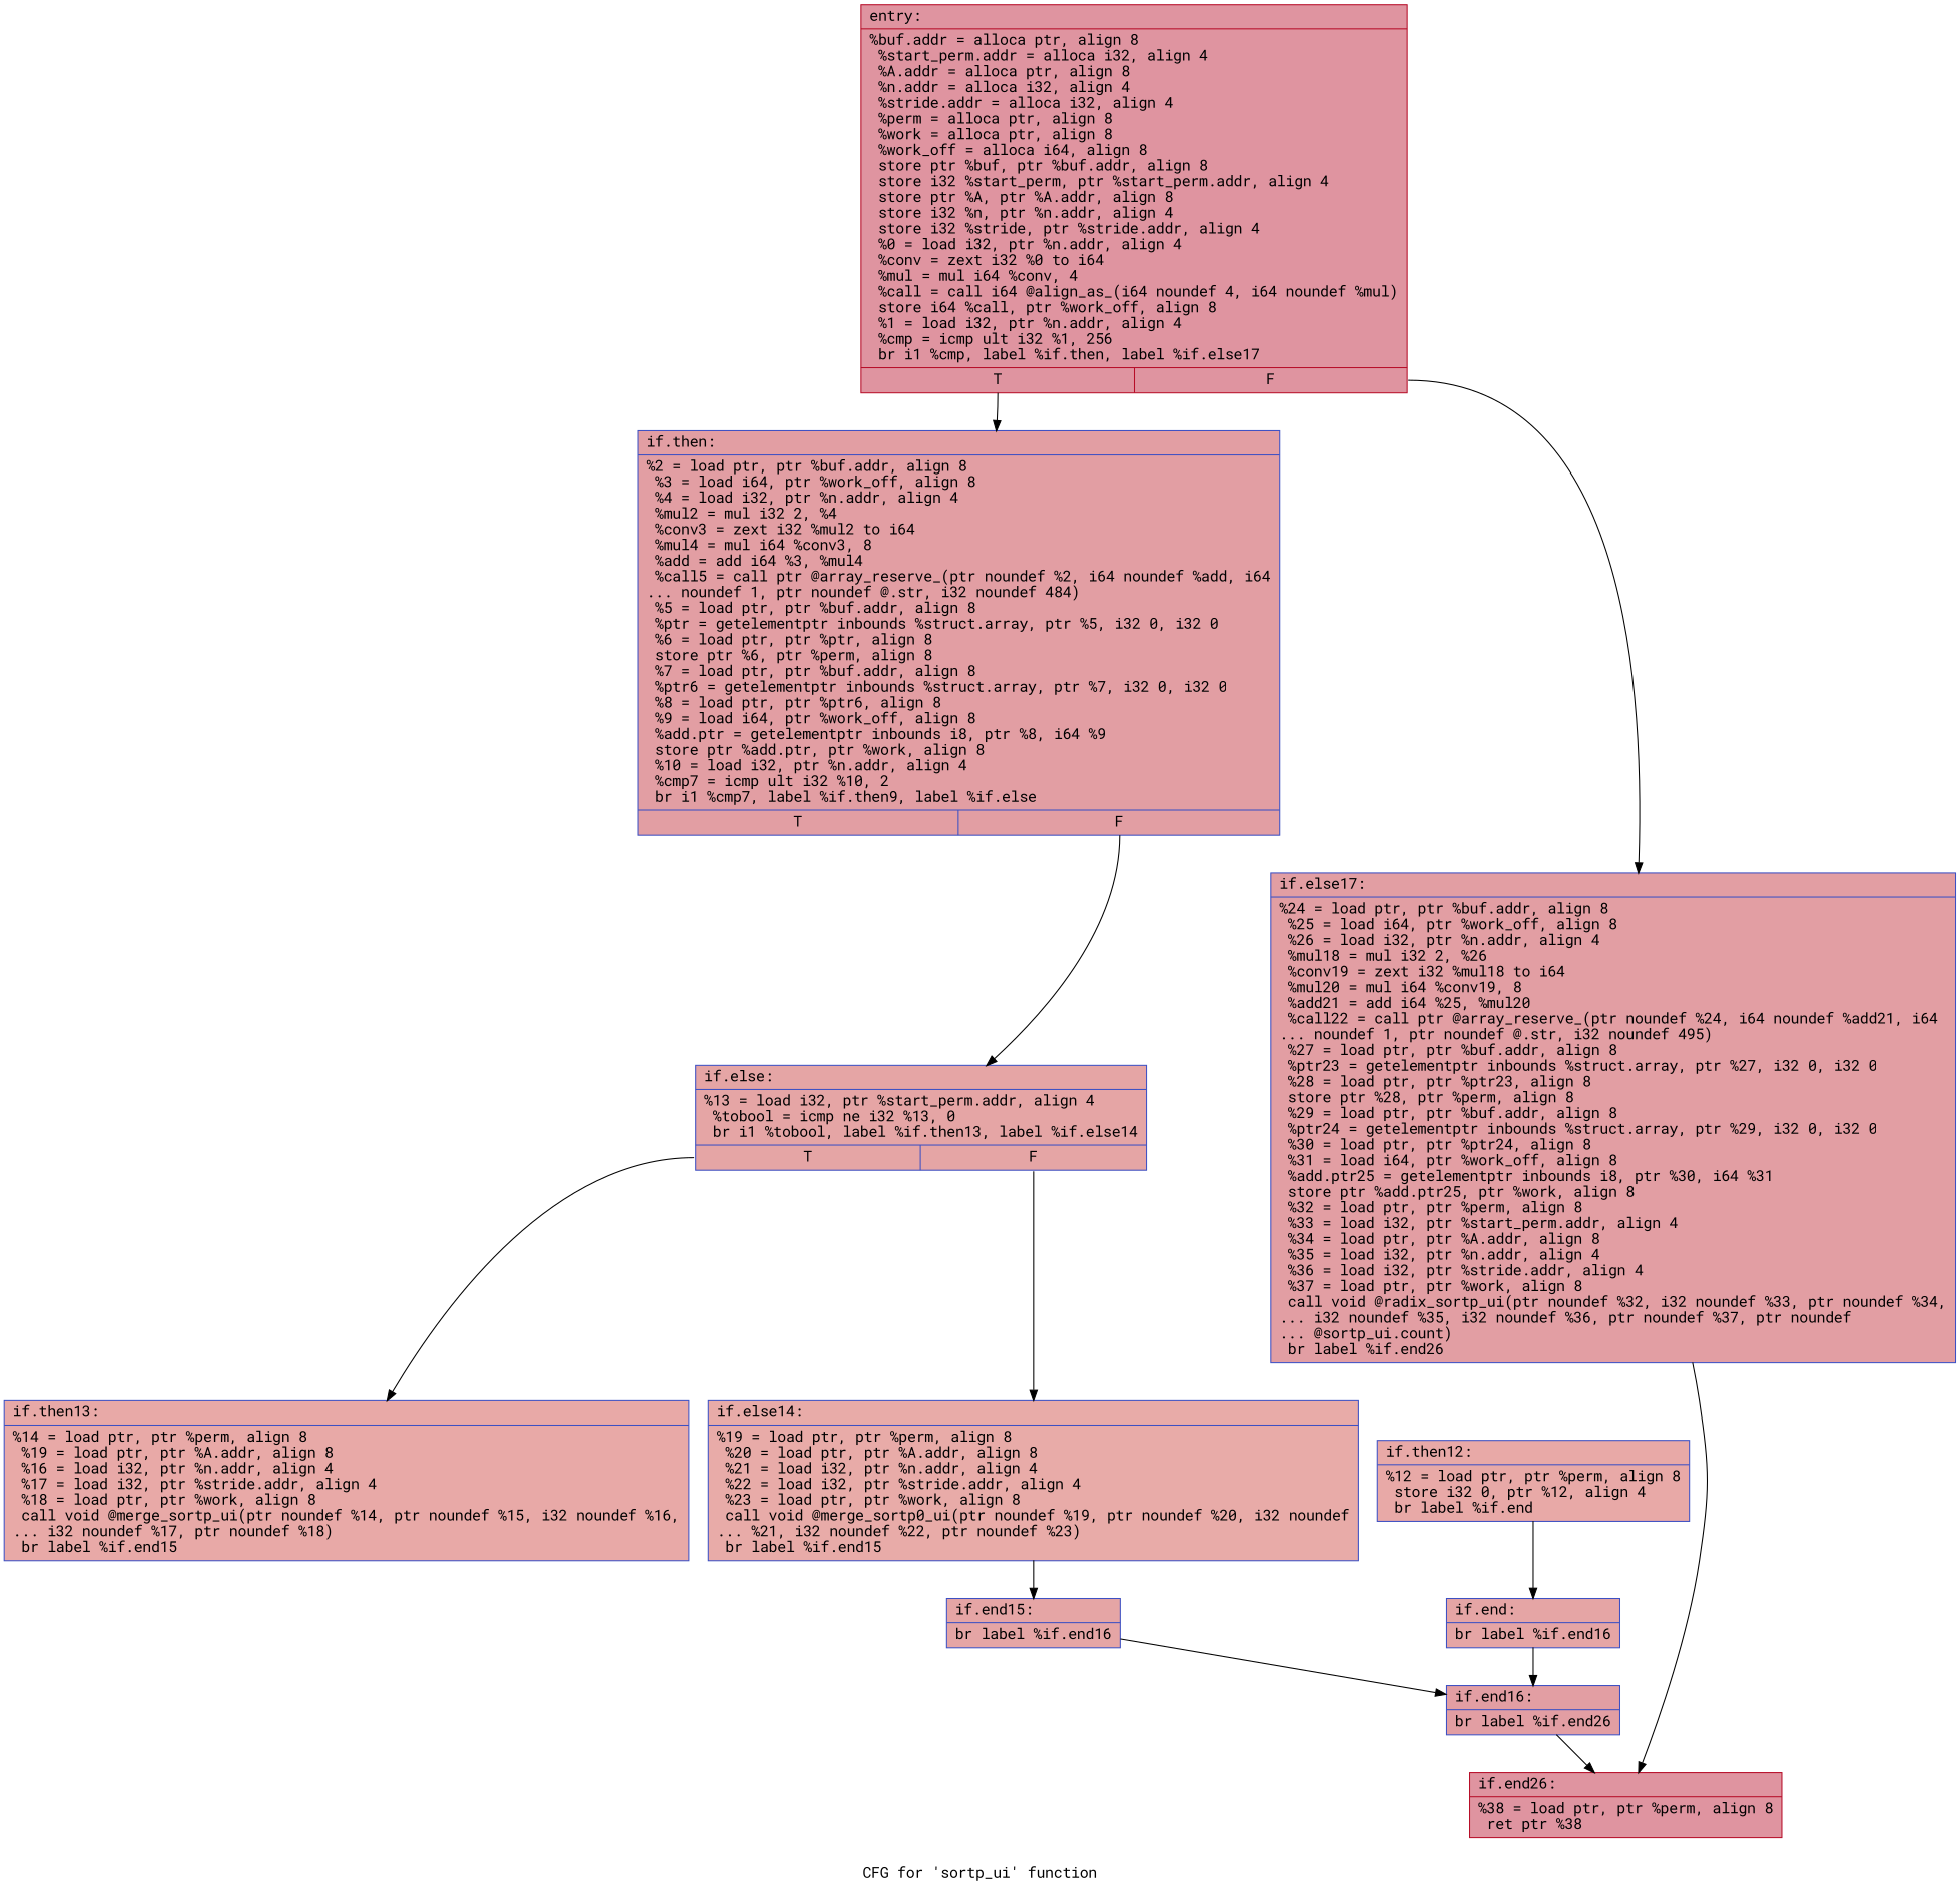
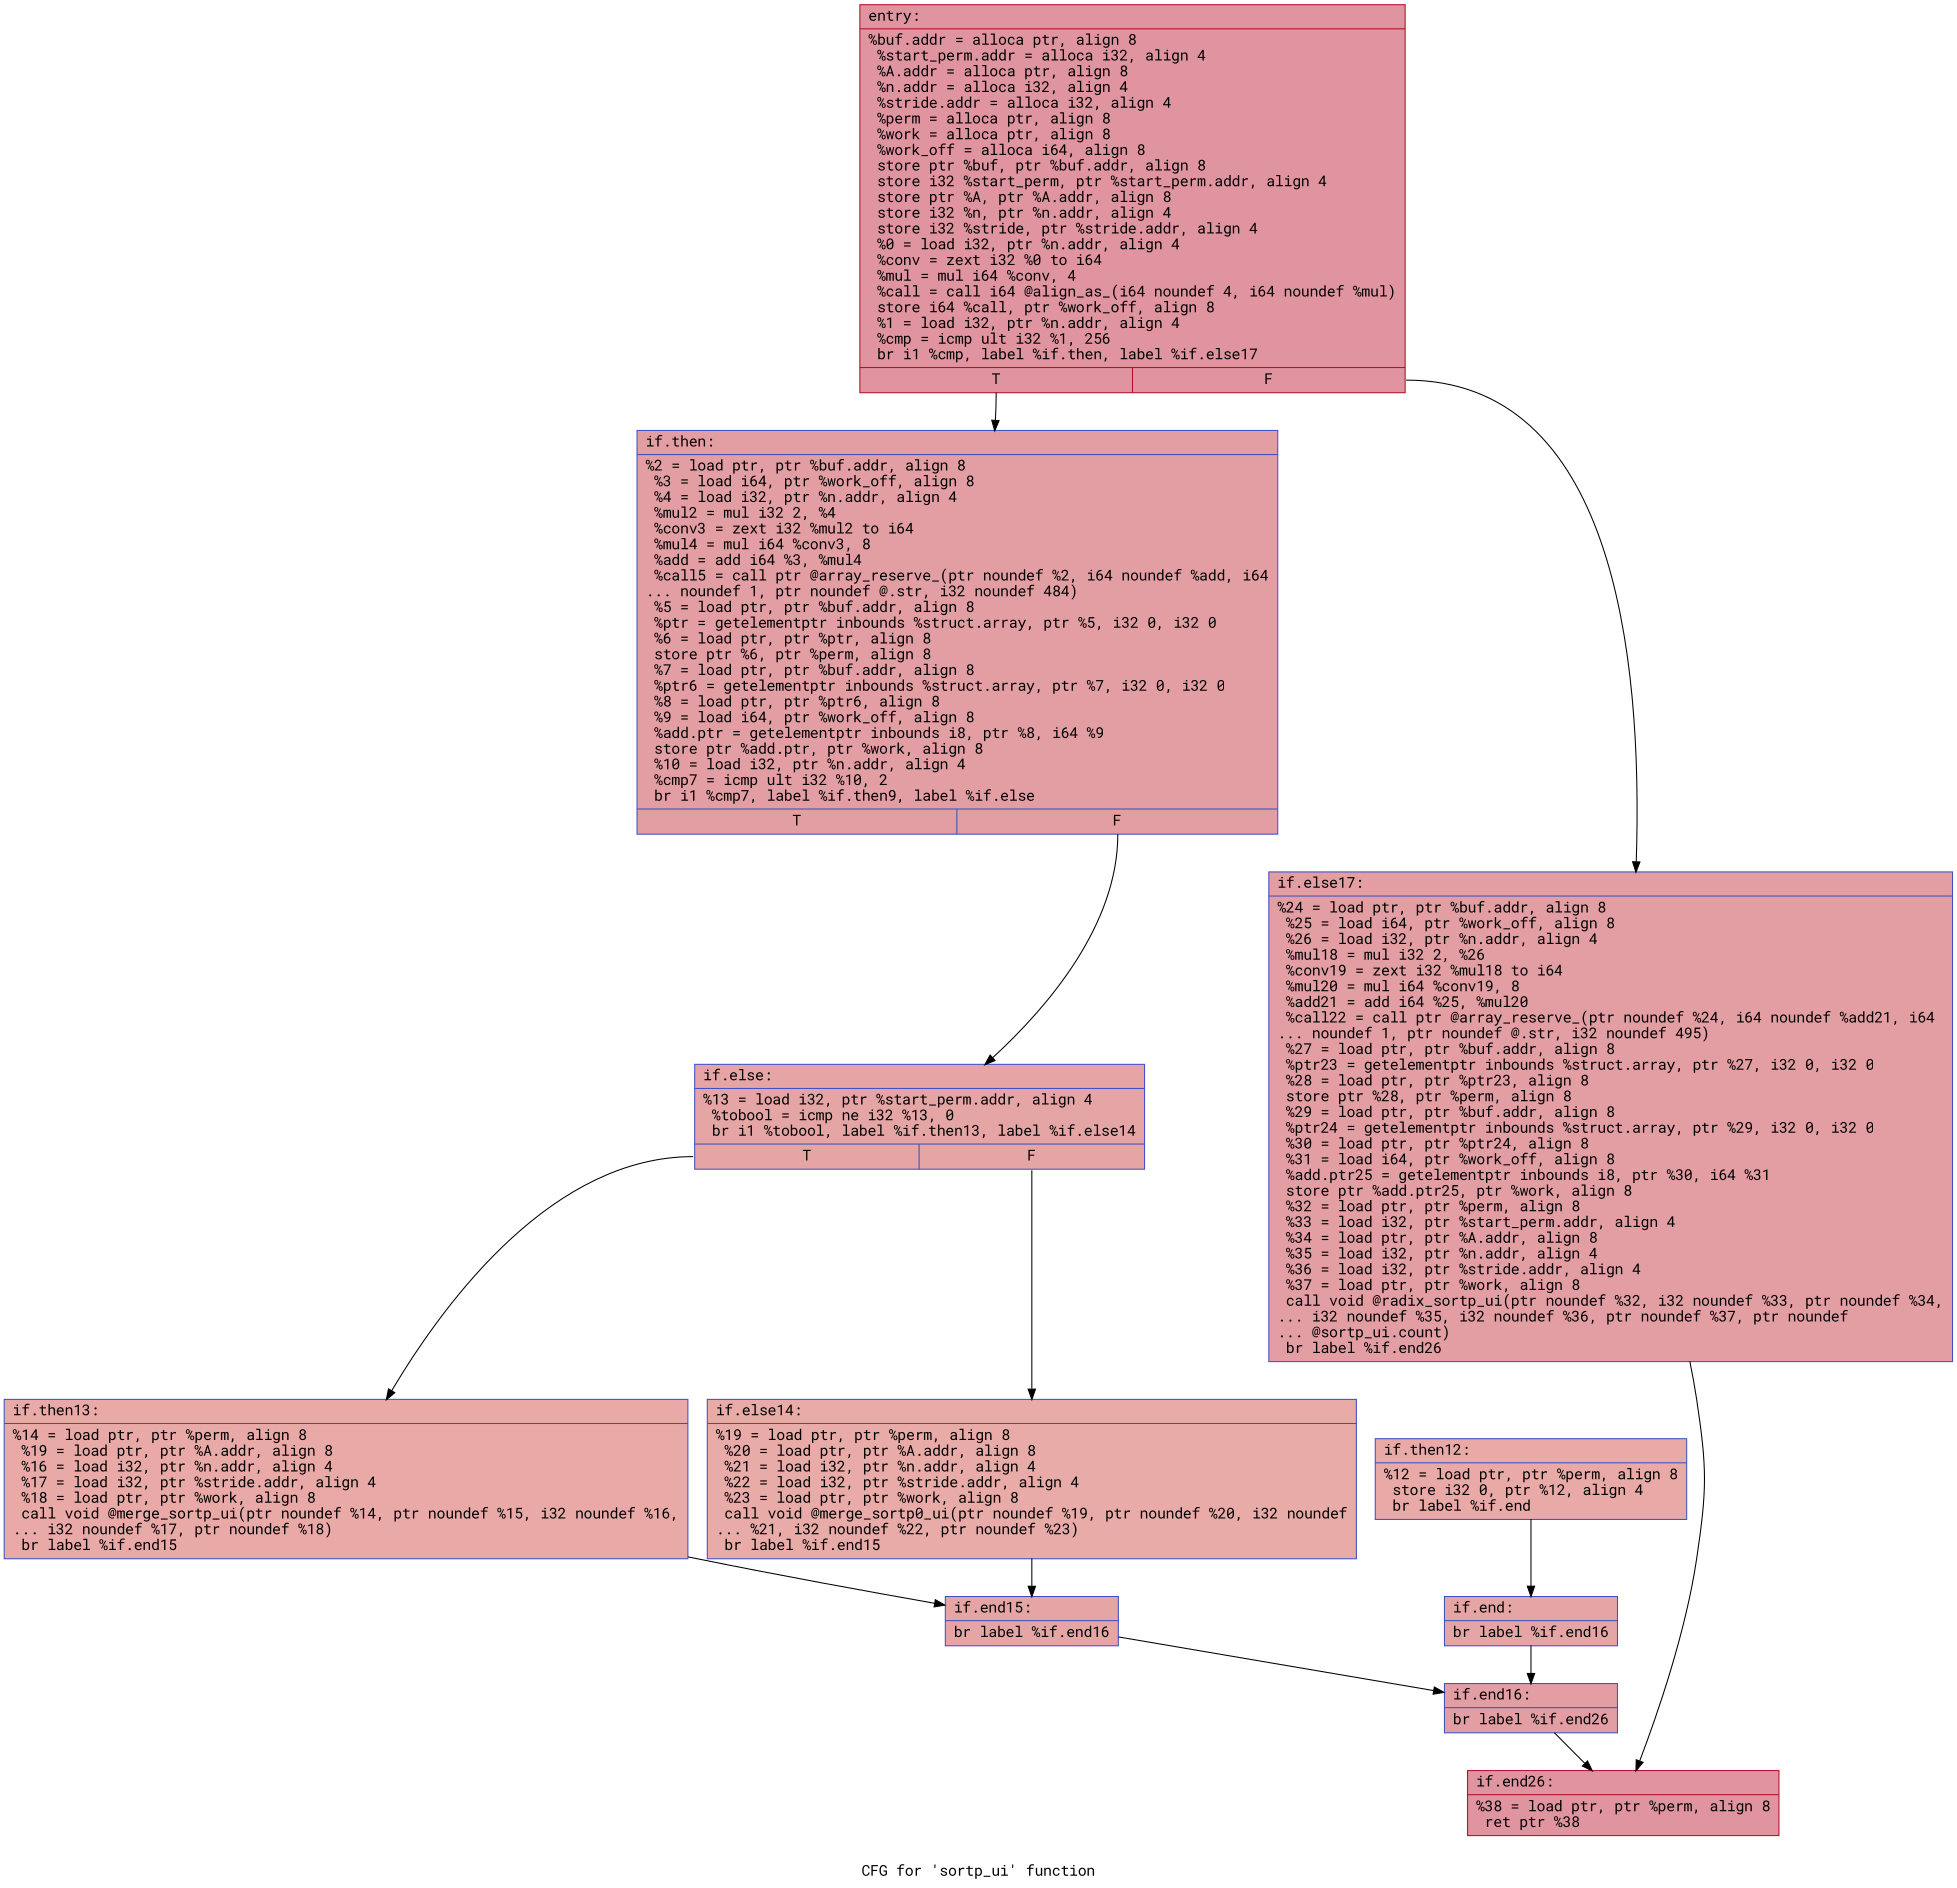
  digraph {
    fontname="Roboto Mono"
    label="CFG for 'sortp_ui' function"
    node [color="#3d50c3ff" fillcolor="#be242e70" fontname="Roboto Mono" shape=record style=filled]
    edge [fontname="Roboto Mono"]
    n1 [color="#b70d28ff" fillcolor="#b70d2870" label="{entry:\l|  %buf.addr = alloca ptr, align 8\l  %start_perm.addr = alloca i32, align 4\l  %A.addr = alloca ptr, align 8\l  %n.addr = alloca i32, align 4\l  %stride.addr = alloca i32, align 4\l  %perm = alloca ptr, align 8\l  %work = alloca ptr, align 8\l  %work_off = alloca i64, align 8\l  store ptr %buf, ptr %buf.addr, align 8\l  store i32 %start_perm, ptr %start_perm.addr, align 4\l  store ptr %A, ptr %A.addr, align 8\l  store i32 %n, ptr %n.addr, align 4\l  store i32 %stride, ptr %stride.addr, align 4\l  %0 = load i32, ptr %n.addr, align 4\l  %conv = zext i32 %0 to i64\l  %mul = mul i64 %conv, 4\l  %call = call i64 @align_as_(i64 noundef 4, i64 noundef %mul)\l  store i64 %call, ptr %work_off, align 8\l  %1 = load i32, ptr %n.addr, align 4\l  %cmp = icmp ult i32 %1, 256\l  br i1 %cmp, label %if.then, label %if.else17\l|{<s0>T|<s1>F}}"]
    n2 [label="{if.then:\l|  %2 = load ptr, ptr %buf.addr, align 8\l  %3 = load i64, ptr %work_off, align 8\l  %4 = load i32, ptr %n.addr, align 4\l  %mul2 = mul i32 2, %4\l  %conv3 = zext i32 %mul2 to i64\l  %mul4 = mul i64 %conv3, 8\l  %add = add i64 %3, %mul4\l  %call5 = call ptr @array_reserve_(ptr noundef %2, i64 noundef %add, i64\l... noundef 1, ptr noundef @.str, i32 noundef 484)\l  %5 = load ptr, ptr %buf.addr, align 8\l  %ptr = getelementptr inbounds %struct.array, ptr %5, i32 0, i32 0\l  %6 = load ptr, ptr %ptr, align 8\l  store ptr %6, ptr %perm, align 8\l  %7 = load ptr, ptr %buf.addr, align 8\l  %ptr6 = getelementptr inbounds %struct.array, ptr %7, i32 0, i32 0\l  %8 = load ptr, ptr %ptr6, align 8\l  %9 = load i64, ptr %work_off, align 8\l  %add.ptr = getelementptr inbounds i8, ptr %8, i64 %9\l  store ptr %add.ptr, ptr %work, align 8\l  %10 = load i32, ptr %n.addr, align 4\l  %cmp7 = icmp ult i32 %10, 2\l  br i1 %cmp7, label %if.then9, label %if.else\l|{<s0>T|<s1>F}}"]
    n3 [label="{if.else17:\l|  %24 = load ptr, ptr %buf.addr, align 8\l  %25 = load i64, ptr %work_off, align 8\l  %26 = load i32, ptr %n.addr, align 4\l  %mul18 = mul i32 2, %26\l  %conv19 = zext i32 %mul18 to i64\l  %mul20 = mul i64 %conv19, 8\l  %add21 = add i64 %25, %mul20\l  %call22 = call ptr @array_reserve_(ptr noundef %24, i64 noundef %add21, i64\l... noundef 1, ptr noundef @.str, i32 noundef 495)\l  %27 = load ptr, ptr %buf.addr, align 8\l  %ptr23 = getelementptr inbounds %struct.array, ptr %27, i32 0, i32 0\l  %28 = load ptr, ptr %ptr23, align 8\l  store ptr %28, ptr %perm, align 8\l  %29 = load ptr, ptr %buf.addr, align 8\l  %ptr24 = getelementptr inbounds %struct.array, ptr %29, i32 0, i32 0\l  %30 = load ptr, ptr %ptr24, align 8\l  %31 = load i64, ptr %work_off, align 8\l  %add.ptr25 = getelementptr inbounds i8, ptr %30, i64 %31\l  store ptr %add.ptr25, ptr %work, align 8\l  %32 = load ptr, ptr %perm, align 8\l  %33 = load i32, ptr %start_perm.addr, align 4\l  %34 = load ptr, ptr %A.addr, align 8\l  %35 = load i32, ptr %n.addr, align 4\l  %36 = load i32, ptr %stride.addr, align 4\l  %37 = load ptr, ptr %work, align 8\l  call void @radix_sortp_ui(ptr noundef %32, i32 noundef %33, ptr noundef %34,\l... i32 noundef %35, i32 noundef %36, ptr noundef %37, ptr noundef\l... @sortp_ui.count)\l  br label %if.end26\l}"]
    n4 [fillcolor="#c5333470" label="{if.else:\l|  %13 = load i32, ptr %start_perm.addr, align 4\l  %tobool = icmp ne i32 %13, 0\l  br i1 %tobool, label %if.then13, label %if.else14\l|{<s0>T|<s1>F}}"]
    n5 [color="#b70d28ff" fillcolor="#b70d2870" label="{if.end26:\l|  %38 = load ptr, ptr %perm, align 8\l  ret ptr %38\l}"]
    n6 [fillcolor="#ca3b3770" label="{if.then13:\l|  %14 = load ptr, ptr %perm, align 8\l  %19 = load ptr, ptr %A.addr, align 8\l  %16 = load i32, ptr %n.addr, align 4\l  %17 = load i32, ptr %stride.addr, align 4\l  %18 = load ptr, ptr %work, align 8\l  call void @merge_sortp_ui(ptr noundef %14, ptr noundef %15, i32 noundef %16,\l... i32 noundef %17, ptr noundef %18)\l  br label %if.end15\l}"]
    n7 [fillcolor="#cc403a70" label="{if.else14:\l|  %19 = load ptr, ptr %perm, align 8\l  %20 = load ptr, ptr %A.addr, align 8\l  %21 = load i32, ptr %n.addr, align 4\l  %22 = load i32, ptr %stride.addr, align 4\l  %23 = load ptr, ptr %work, align 8\l  call void @merge_sortp0_ui(ptr noundef %19, ptr noundef %20, i32 noundef\l... %21, i32 noundef %22, ptr noundef %23)\l  br label %if.end15\l}"]
    n8 [fillcolor="#ca3b3770" label="{if.then12:\l|  %12 = load ptr, ptr %perm, align 8\l  store i32 0, ptr %12, align 4\l  br label %if.end\l}"]
    n9 [fillcolor="#c5333470" label="{if.end:\l|  br label %if.end16\l}"]
    n10 [label="{if.end16:\l|  br label %if.end26\l}"]
    n11 [fillcolor="#c5333470" label="{if.end15:\l|  br label %if.end16\l}"]
    n1 -> n2 [tailport=s0]
    n1 -> n3 [tailport=s1]
    n2 -> n4 [tailport=s1]
    n3 -> n5
    n4 -> n6 [tailport=s0]
    n4 -> n7 [tailport=s1]
+   n6 -> n11
    n7 -> n11
    n8 -> n9
    n9 -> n10
    n10 -> n5
    n11 -> n10
  }
